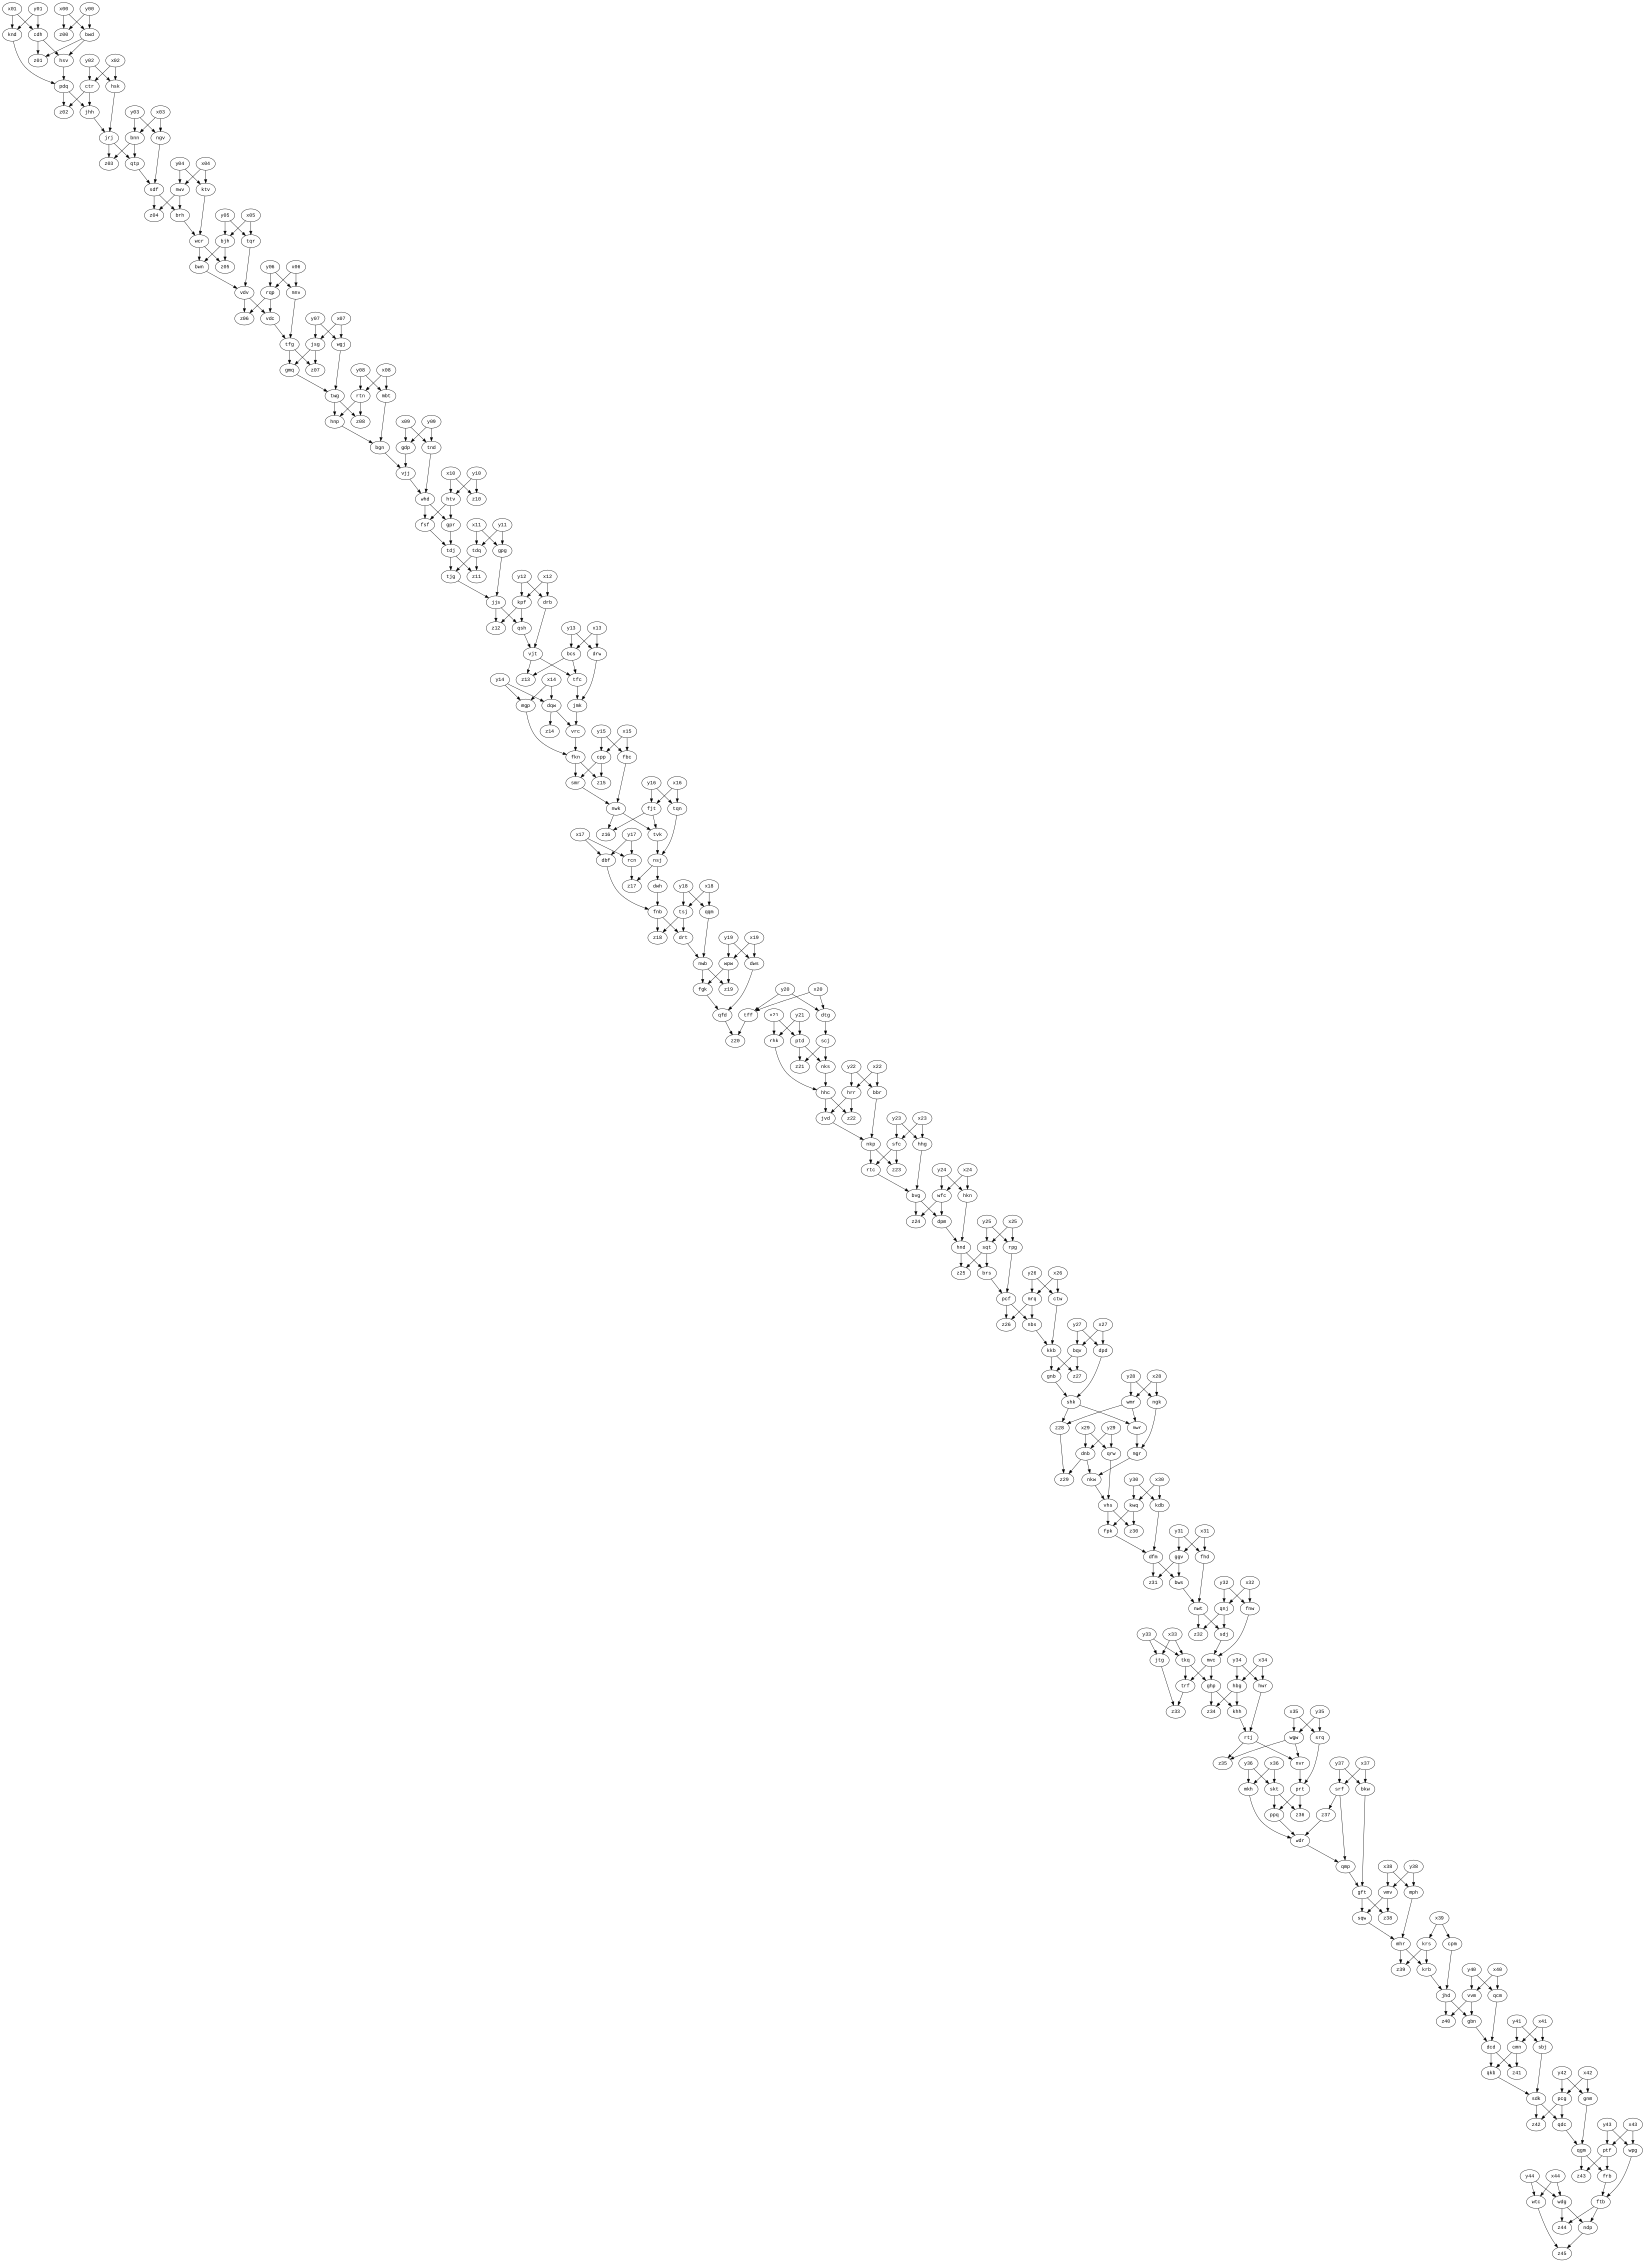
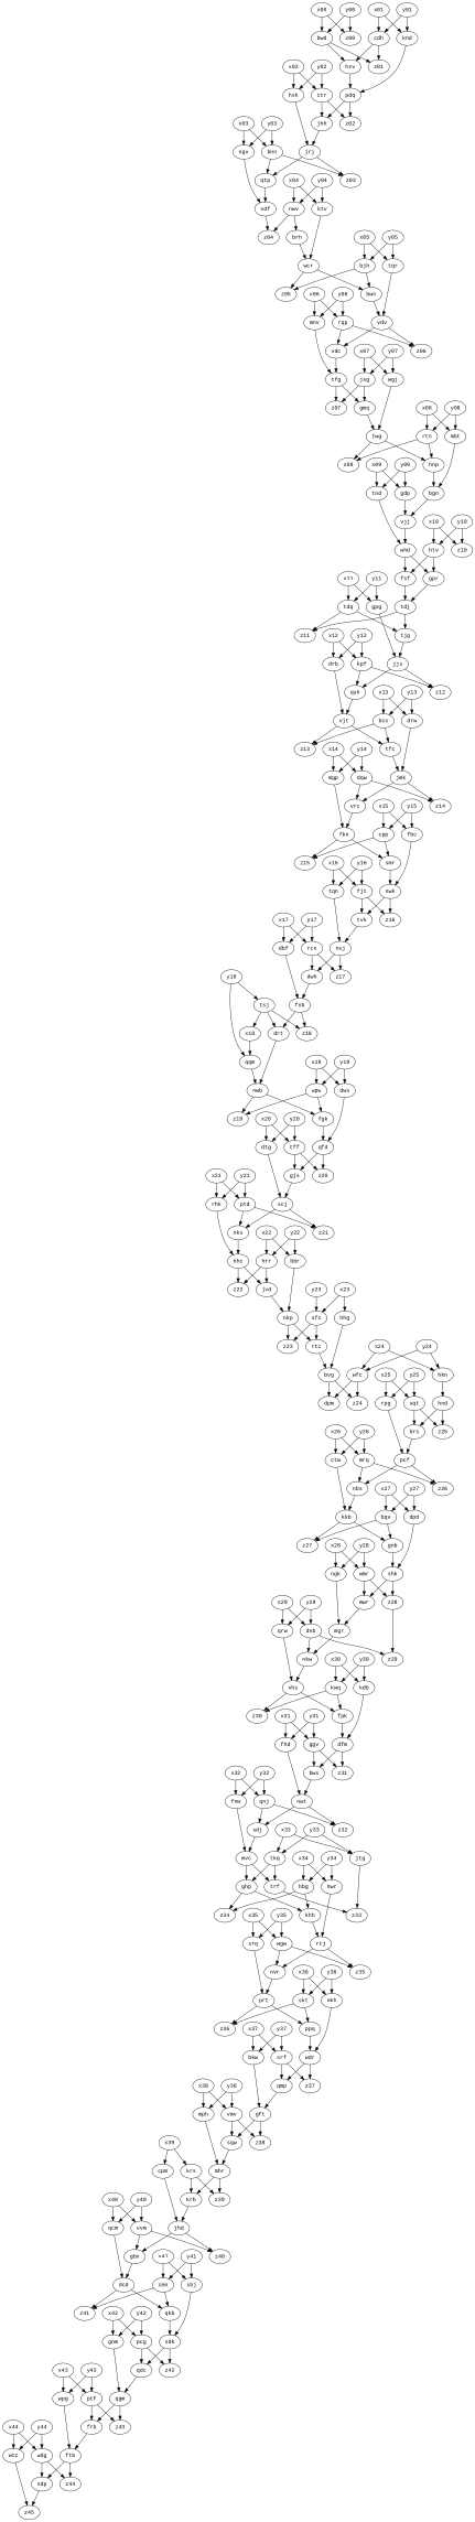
  digraph {
    fontname="Liberation Mono"
    node [fontname="Liberation Mono"]
    edge [fontname="Liberation Mono"]
    n1 [label=x00]
    n2 [label=bwd]
    n3 [label=z00]
    n4 [label=hsv]
    n5 [label=z01]
    n6 [label=x01]
    n7 [label=cdh]
    n8 [label=knd]
    n9 [label=pdq]
    n10 [label=x02]
    n11 [label=ctr]
    n12 [label=hsk]
    n13 [label=jhh]
    n14 [label=z02]
    n15 [label=jrj]
    n16 [label=x03]
    n17 [label=bnn]
    n18 [label=ngv]
    n19 [label=qtp]
    n20 [label=z03]
    n21 [label=sdf]
    n22 [label=x04]
    n23 [label=nwv]
    n24 [label=ktv]
    n25 [label=brh]
    n26 [label=z04]
    n27 [label=wcr]
    n28 [label=x05]
    n29 [label=bjh]
    n30 [label=tqr]
    n31 [label=z05]
    n32 [label=bwn]
    n33 [label=vdv]
    n34 [label=x06]
    n35 [label=rqp]
    n36 [label=mnv]
    n37 [label=vdc]
    n38 [label=z06]
    n39 [label=tfg]
    n40 [label=x07]
    n41 [label=wgj]
    n42 [label=jsg]
    n43 [label=twg]
    n44 [label=z07]
    n45 [label=gmq]
    n46 [label=x08]
    n47 [label=mbt]
    n48 [label=rtn]
    n49 [label=bgn]
    n50 [label=z08]
    n51 [label=hnp]
    n52 [label=x09]
    n53 [label=gdp]
    n54 [label=tnd]
    n55 [label=vjj]
    n56 [label=whd]
    n57 [label=x10]
    n58 [label=z10]
    n59 [label=htv]
    n60 [label=fsf]
    n61 [label=gpr]
    n62 [label=x11]
    n63 [label=tdq]
    n64 [label=gpg]
    n65 [label=z11]
    n66 [label=tjg]
    n67 [label=jjs]
    n68 [label=x12]
    n69 [label=kpf]
    n70 [label=drb]
    n71 [label=qsh]
    n72 [label=z12]
    n73 [label=vjt]
    n74 [label=x13]
    n75 [label=bcs]
    n76 [label=drw]
    n77 [label=z13]
    n78 [label=tfc]
    n79 [label=jmk]
    n80 [label=x14]
    n81 [label=mgp]
    n82 [label=dqw]
    n83 [label=fkn]
    n84 [label=vrc]
    n85 [label=z14]
    n86 [label=x15]
    n87 [label=cpp]
    n88 [label=fbc]
    n89 [label=z15]
    n90 [label=smr]
    n91 [label=nwk]
    n92 [label=x16]
    n93 [label=fjt]
    n94 [label=tqn]
    n95 [label=tvk]
    n96 [label=z16]
    n97 [label=nsj]
    n98 [label=x17]
    n99 [label=rcn]
    n100 [label=dbf]
    n101 [label=dwh]
    n102 [label=z17]
    n103 [label=fnb]
    n104 [label=x18]
    n105 [label=qqm]
    n106 [label=tsj]
    n107 [label=nwb]
    n108 [label=drt]
    n109 [label=z18]
    n110 [label=x19]
    n111 [label=dws]
    n112 [label=wpw]
    n113 [label=qfd]
    n114 [label=z19]
    n115 [label=fgk]
    n116 [label=x20]
    n117 [label=dtg]
    n118 [label=tff]
    n119 [label=scj]
+   n120 [label=gjs]
    n121 [label=z20]
    n122 [label=x21]
    n123 [label=ptd]
    n124 [label=rhk]
    n125 [label=nks]
    n126 [label=z21]
    n127 [label=hhc]
    n128 [label=x22]
    n129 [label=hrr]
    n130 [label=bbr]
    n131 [label=z22]
    n132 [label=jvd]
    n133 [label=nkp]
    n134 [label=x23]
    n135 [label=sfc]
    n136 [label=hhg]
    n137 [label=z23]
    n138 [label=rtc]
    n139 [label=bvg]
    n140 [label=x24]
    n141 [label=hkn]
    n142 [label=wfc]
    n143 [label=hnd]
    n144 [label=dpm]
    n145 [label=z24]
    n146 [label=x25]
    n147 [label=sqt]
    n148 [label=rpg]
    n149 [label=brs]
    n150 [label=z25]
    n151 [label=pcf]
    n152 [label=x26]
    n153 [label=ctw]
    n154 [label=mrq]
    n155 [label=kkb]
    n156 [label=nbs]
    n157 [label=z26]
    n158 [label=x27]
    n159 [label=bqv]
    n160 [label=dpd]
    n161 [label=z27]
    n162 [label=gnb]
    n163 [label=shk]
    n164 [label=x28]
    n165 [label=wmr]
    n166 [label=ngk]
    n167 [label=mwr]
    n168 [label=z28]
    n169 [label=mgr]
    n170 [label=x29]
    n171 [label=dnb]
    n172 [label=qrw]
    n173 [label=z29]
    n174 [label=nkw]
    n175 [label=vhs]
    n176 [label=x30]
    n177 [label=kdb]
    n178 [label=kwq]
    n179 [label=dfm]
    n180 [label=z30]
    n181 [label=fpk]
    n182 [label=x31]
    n183 [label=fhd]
    n184 [label=ggv]
    n185 [label=nwt]
    n186 [label=bws]
    n187 [label=z31]
    n188 [label=x32]
    n189 [label=qnj]
    n190 [label=fnw]
    n191 [label=sdj]
    n192 [label=z32]
    n193 [label=mvc]
    n194 [label=x33]
    n195 [label=tkq]
    n196 [label=jtg]
    n197 [label=ghp]
    n198 [label=trf]
    n199 [label=z33]
    n200 [label=x34]
    n201 [label=hbg]
    n202 [label=hwr]
    n203 [label=z34]
    n204 [label=khh]
    n205 [label=rtj]
    n206 [label=x35]
    n207 [label=srq]
    n208 [label=wgw]
    n209 [label=prt]
    n210 [label=nvr]
    n211 [label=z35]
    n212 [label=x36]
    n213 [label=mkh]
    n214 [label=skt]
    n215 [label=wdr]
    n216 [label=z36]
    n217 [label=ppq]
    n218 [label=x37]
    n219 [label=srf]
    n220 [label=bkw]
    n221 [label=qmp]
    n222 [label=z37]
    n223 [label=gft]
    n224 [label=x38]
    n225 [label=mph]
    n226 [label=vmv]
    n227 [label=mhr]
    n228 [label=sqw]
    n229 [label=z38]
    n230 [label=x39]
    n231 [label=cpm]
    n232 [label=krs]
    n233 [label=jhd]
    n234 [label=krb]
    n235 [label=z39]
    n236 [label=x40]
    n237 [label=qcm]
    n238 [label=vvm]
    n239 [label=dcd]
    n240 [label=gbn]
    n241 [label=z40]
    n242 [label=x41]
    n243 [label=sbj]
    n244 [label=cmn]
    n245 [label=sdk]
    n246 [label=z41]
    n247 [label=qkb]
    n248 [label=x42]
    n249 [label=pcg]
    n250 [label=gnm]
    n251 [label=qdc]
    n252 [label=z42]
    n253 [label=qgm]
    n254 [label=x43]
    n255 [label=wpg]
    n256 [label=ptf]
    n257 [label=ftb]
    n258 [label=frb]
    n259 [label=z43]
    n260 [label=x44]
    n261 [label=wdg]
    n262 [label=wtc]
    n263 [label=ndp]
    n264 [label=z44]
    n265 [label=z45]
    n266 [label=y00]
    n267 [label=y01]
    n268 [label=y02]
    n269 [label=y03]
    n270 [label=y04]
    n271 [label=y05]
    n272 [label=y06]
    n273 [label=y07]
    n274 [label=y08]
    n275 [label=y09]
    n276 [label=y10]
    n277 [label=y11]
    n278 [label=y12]
    n279 [label=y13]
    n280 [label=y14]
    n281 [label=y15]
    n282 [label=y16]
    n283 [label=y17]
    n284 [label=y18]
    n285 [label=y19]
    n286 [label=y20]
    n287 [label=y21]
    n288 [label=y22]
    n289 [label=y23]
    n290 [label=y24]
    n291 [label=y25]
    n292 [label=y26]
    n293 [label=y27]
    n294 [label=y28]
    n295 [label=y29]
    n296 [label=y30]
    n297 [label=y31]
    n298 [label=y32]
    n299 [label=y33]
    n300 [label=y34]
    n301 [label=y35]
    n302 [label=y36]
    n303 [label=y37]
    n304 [label=y38]
    n305 [label=y40]
    n306 [label=y41]
    n307 [label=y42]
    n308 [label=y43]
    n309 [label=y44]
    n310 [label=tdj]
    n1 -> n2
    n1 -> n3
    n2 -> n4
    n2 -> n5
    n4 -> n9
    n6 -> n7
    n6 -> n8
    n7 -> n4
    n7 -> n5
    n8 -> n9
    n9 -> n13
    n9 -> n14
    n10 -> n11
    n10 -> n12
    n11 -> n13
    n11 -> n14
    n12 -> n15
    n13 -> n15
    n15 -> n19
    n15 -> n20
    n16 -> n17
    n16 -> n18
    n17 -> n19
    n17 -> n20
    n18 -> n21
    n19 -> n21
-   n21 -> n25
    n21 -> n26
    n22 -> n23
    n22 -> n24
    n23 -> n25
    n23 -> n26
    n24 -> n27
    n25 -> n27
    n27 -> n31
    n27 -> n32
    n28 -> n29
    n28 -> n30
    n29 -> n31
    n29 -> n32
    n30 -> n33
    n32 -> n33
    n33 -> n37
    n33 -> n38
    n34 -> n35
    n34 -> n36
    n35 -> n37
    n35 -> n38
    n36 -> n39
    n37 -> n39
    n39 -> n44
    n39 -> n45
    n40 -> n41
    n40 -> n42
    n41 -> n43
    n42 -> n44
    n42 -> n45
    n43 -> n50
    n43 -> n51
    n45 -> n43
    n46 -> n47
    n46 -> n48
    n47 -> n49
    n48 -> n50
    n48 -> n51
    n49 -> n55
    n51 -> n49
    n52 -> n53
    n52 -> n54
    n53 -> n55
    n54 -> n56
    n55 -> n56
    n56 -> n60
    n56 -> n61
    n57 -> n58
    n57 -> n59
    n59 -> n60
    n59 -> n61
    n60 -> n310
    n61 -> n310
    n62 -> n63
    n62 -> n64
    n63 -> n65
    n63 -> n66
    n64 -> n67
    n66 -> n67
    n67 -> n71
    n67 -> n72
    n68 -> n69
    n68 -> n70
    n69 -> n71
    n69 -> n72
    n70 -> n73
    n71 -> n73
    n73 -> n77
    n73 -> n78
    n74 -> n75
    n74 -> n76
    n75 -> n77
    n75 -> n78
    n76 -> n79
    n78 -> n79
    n79 -> n84
+   n79 -> n85
    n80 -> n81
    n80 -> n82
    n81 -> n83
    n82 -> n84
    n82 -> n85
    n83 -> n89
    n83 -> n90
    n84 -> n83
    n86 -> n87
    n86 -> n88
    n87 -> n89
    n87 -> n90
    n88 -> n91
    n90 -> n91
    n91 -> n95
    n91 -> n96
    n92 -> n93
    n92 -> n94
    n93 -> n95
    n93 -> n96
    n94 -> n97
    n95 -> n97
    n97 -> n101
    n97 -> n102
    n98 -> n99
    n98 -> n100
+   n99 -> n101
    n99 -> n102
    n100 -> n103
    n101 -> n103
    n103 -> n108
    n103 -> n109
    n104 -> n105
-   n104 -> n106
+   n106 -> n104
    n105 -> n107
    n106 -> n108
    n106 -> n109
    n107 -> n114
    n107 -> n115
    n108 -> n107
    n110 -> n111
    n110 -> n112
    n111 -> n113
    n112 -> n114
    n112 -> n115
+   n113 -> n120
    n113 -> n121
    n115 -> n113
    n116 -> n117
    n116 -> n118
    n117 -> n119
+   n118 -> n120
    n118 -> n121
    n119 -> n125
    n119 -> n126
+   n120 -> n119
    n122 -> n123
    n122 -> n124
    n123 -> n125
    n123 -> n126
    n124 -> n127
    n125 -> n127
    n127 -> n131
    n127 -> n132
    n128 -> n129
    n128 -> n130
    n129 -> n131
    n129 -> n132
    n130 -> n133
    n132 -> n133
    n133 -> n137
    n133 -> n138
    n134 -> n135
    n134 -> n136
    n135 -> n137
    n135 -> n138
    n136 -> n139
    n138 -> n139
    n139 -> n144
    n139 -> n145
    n140 -> n141
    n140 -> n142
    n141 -> n143
    n142 -> n144
    n142 -> n145
    n143 -> n149
    n143 -> n150
-   n144 -> n143
    n146 -> n147
    n146 -> n148
    n147 -> n149
    n147 -> n150
    n148 -> n151
    n149 -> n151
    n151 -> n156
    n151 -> n157
    n152 -> n153
    n152 -> n154
    n153 -> n155
    n154 -> n156
    n154 -> n157
    n155 -> n161
    n155 -> n162
    n156 -> n155
    n158 -> n159
    n158 -> n160
    n159 -> n161
    n159 -> n162
    n160 -> n163
    n162 -> n163
    n163 -> n167
    n163 -> n168
    n164 -> n165
    n164 -> n166
    n165 -> n167
    n165 -> n168
    n166 -> n169
    n167 -> n169
    n168 -> n173
    n169 -> n174
    n170 -> n171
    n170 -> n172
    n171 -> n173
    n171 -> n174
    n172 -> n175
    n174 -> n175
    n175 -> n180
    n175 -> n181
    n176 -> n177
    n176 -> n178
    n177 -> n179
    n178 -> n180
    n178 -> n181
    n179 -> n186
    n179 -> n187
    n181 -> n179
    n182 -> n183
    n182 -> n184
    n183 -> n185
    n184 -> n186
    n184 -> n187
    n185 -> n191
    n185 -> n192
    n186 -> n185
    n188 -> n189
    n188 -> n190
    n189 -> n191
    n189 -> n192
    n190 -> n193
    n191 -> n193
    n193 -> n197
    n193 -> n198
    n194 -> n195
    n194 -> n196
    n195 -> n197
    n195 -> n198
    n196 -> n199
    n197 -> n203
    n197 -> n204
    n198 -> n199
    n200 -> n201
    n200 -> n202
    n201 -> n203
    n201 -> n204
    n202 -> n205
    n204 -> n205
    n205 -> n210
    n205 -> n211
    n206 -> n207
    n206 -> n208
    n207 -> n209
    n208 -> n210
    n208 -> n211
    n209 -> n216
    n209 -> n217
    n210 -> n209
    n212 -> n213
    n212 -> n214
    n213 -> n215
    n214 -> n216
    n214 -> n217
    n215 -> n221
-   n222 -> n215
+   n215 -> n222
    n217 -> n215
    n218 -> n219
    n218 -> n220
    n219 -> n221
    n219 -> n222
    n220 -> n223
    n221 -> n223
    n223 -> n228
    n223 -> n229
    n224 -> n225
    n224 -> n226
    n225 -> n227
    n226 -> n228
    n226 -> n229
    n227 -> n234
    n227 -> n235
    n228 -> n227
    n230 -> n231
    n230 -> n232
    n231 -> n233
    n232 -> n234
    n232 -> n235
    n233 -> n240
    n233 -> n241
    n234 -> n233
    n236 -> n237
    n236 -> n238
    n237 -> n239
    n238 -> n240
    n238 -> n241
    n239 -> n246
    n239 -> n247
    n240 -> n239
    n242 -> n243
    n242 -> n244
    n243 -> n245
    n244 -> n246
    n244 -> n247
    n245 -> n251
    n245 -> n252
    n247 -> n245
    n248 -> n249
    n248 -> n250
    n249 -> n251
    n249 -> n252
    n250 -> n253
    n251 -> n253
    n253 -> n258
    n253 -> n259
    n254 -> n255
    n254 -> n256
    n255 -> n257
    n256 -> n258
    n256 -> n259
    n257 -> n263
    n257 -> n264
    n258 -> n257
    n260 -> n261
    n260 -> n262
    n261 -> n263
    n261 -> n264
    n262 -> n265
    n263 -> n265
    n266 -> n2
    n266 -> n3
    n267 -> n7
    n267 -> n8
    n268 -> n11
    n268 -> n12
    n269 -> n17
    n269 -> n18
    n270 -> n23
    n270 -> n24
    n271 -> n29
    n271 -> n30
    n272 -> n35
    n272 -> n36
    n273 -> n41
    n273 -> n42
    n274 -> n47
    n274 -> n48
    n275 -> n53
    n275 -> n54
    n276 -> n58
    n276 -> n59
    n277 -> n63
    n277 -> n64
    n278 -> n69
    n278 -> n70
    n279 -> n75
    n279 -> n76
    n280 -> n81
    n280 -> n82
    n281 -> n87
    n281 -> n88
    n282 -> n93
    n282 -> n94
    n283 -> n99
    n283 -> n100
    n284 -> n105
    n284 -> n106
    n285 -> n111
    n285 -> n112
    n286 -> n117
    n286 -> n118
    n287 -> n123
    n287 -> n124
    n288 -> n129
    n288 -> n130
    n289 -> n135
-   n289 -> n136
    n290 -> n141
    n290 -> n142
    n291 -> n147
    n291 -> n148
    n292 -> n153
    n292 -> n154
    n293 -> n159
    n293 -> n160
    n294 -> n165
    n294 -> n166
    n295 -> n171
    n295 -> n172
    n296 -> n177
    n296 -> n178
    n297 -> n183
    n297 -> n184
    n298 -> n189
    n298 -> n190
    n299 -> n195
    n299 -> n196
    n300 -> n201
    n300 -> n202
    n301 -> n207
    n301 -> n208
    n302 -> n213
    n302 -> n214
    n303 -> n219
    n303 -> n220
    n304 -> n225
    n304 -> n226
    n305 -> n237
    n305 -> n238
    n306 -> n243
    n306 -> n244
    n307 -> n249
    n307 -> n250
    n308 -> n255
    n308 -> n256
    n309 -> n261
    n309 -> n262
    n310 -> n65
    n310 -> n66
  }
